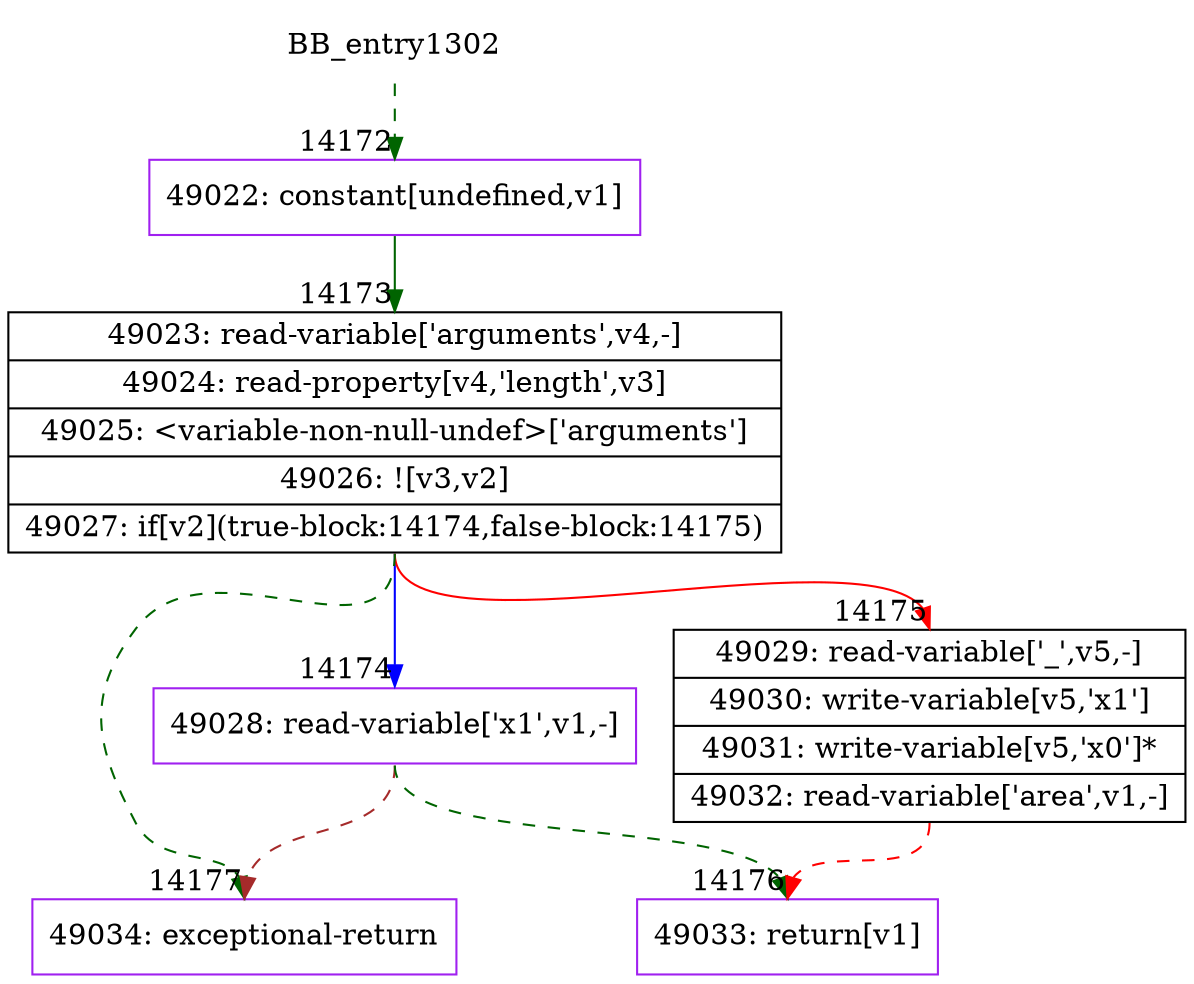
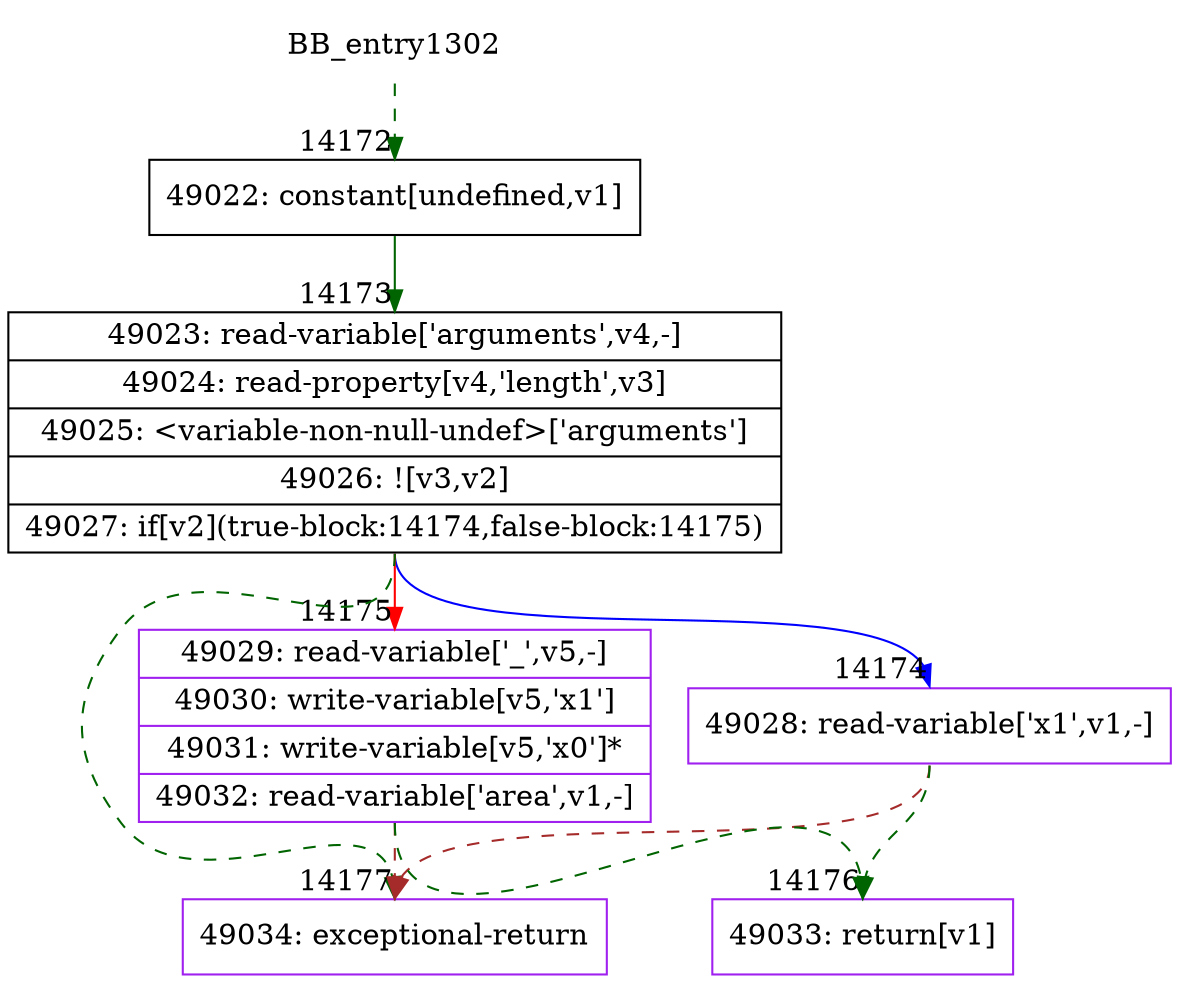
  digraph {
    rankdir=TD
    node [color=purple shape=record]
    edge [color=darkgreen headport=n style=dashed tailport=s]
    n1 [label=BB_entry1302 shape=none]
-   n2 [label="{49022: constant[undefined,v1]}"]
+   n2 [color=black label="{49022: constant[undefined,v1]}"]
    n3 [color=black label="{49023: read-variable['arguments',v4,-]|49024: read-property[v4,'length',v3]|49025: \<variable-non-null-undef\>['arguments']|49026: ![v3,v2]|49027: if[v2](true-block:14174,false-block:14175)}"]
    n4 [label="{49028: read-variable['x1',v1,-]}"]
-   n5 [color=black label="{49029: read-variable['_',v5,-]|49030: write-variable[v5,'x1']|49031: write-variable[v5,'x0']*|49032: read-variable['area',v1,-]}"]
+   n5 [label="{49029: read-variable['_',v5,-]|49030: write-variable[v5,'x1']|49031: write-variable[v5,'x0']*|49032: read-variable['area',v1,-]}"]
    n6 [label="{49034: exceptional-return}"]
    n7 [label="{49033: return[v1]}"]
    n1 -> n2 [headlabel="    14172"]
    n2 -> n3 [headlabel="      14173" style=solid]
    n3 -> n4 [color=blue headlabel="      14174" style=solid]
    n3 -> n5 [color=red headlabel="      14175" style=solid]
    n3 -> n6 [headlabel="      14177"]
    n4 -> n6 [color=brown]
    n4 -> n7 [headlabel="      14176"]
-   n5 -> n7 [color=red]
+   n5 -> n6 [color=brown]
+   n5 -> n7
  }
